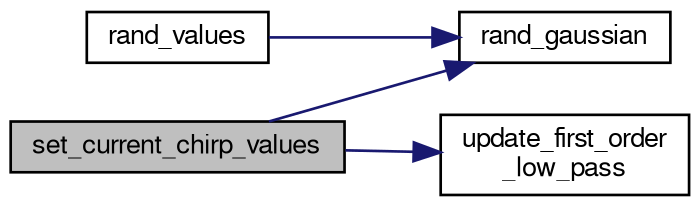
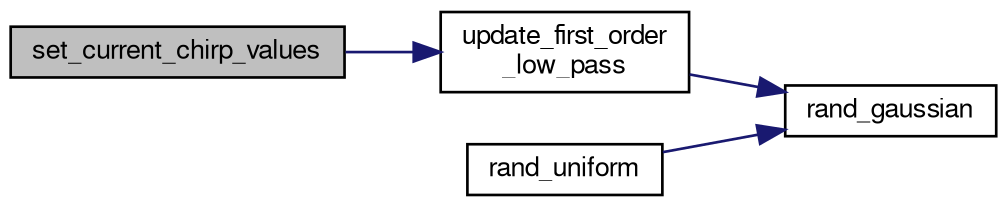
  digraph {
    rankdir=LR
    node [color=black fillcolor=white fontname=FreeSans fontsize=10 shape=record style=filled]
    edge [color=midnightblue fontname=FreeSans fontsize=10 labelfontname=FreeSans labelfontsize=10 style=solid]
    n1 [fillcolor=grey75 fontcolor=black height=0.2 label=set_current_chirp_values width=0.4]
    n2 [height=0.2 label=rand_gaussian width=0.4]
    n3 [height=0.2 label="update_first_order\l_low_pass" width=0.4]
-   n4 [height=0.2 label=rand_values width=0.4]
-   n1 -> n2
+   n4 [height=0.2 label=rand_uniform width=0.4]
+   n3 -> n2
    n1 -> n3
    n4 -> n2
  }
